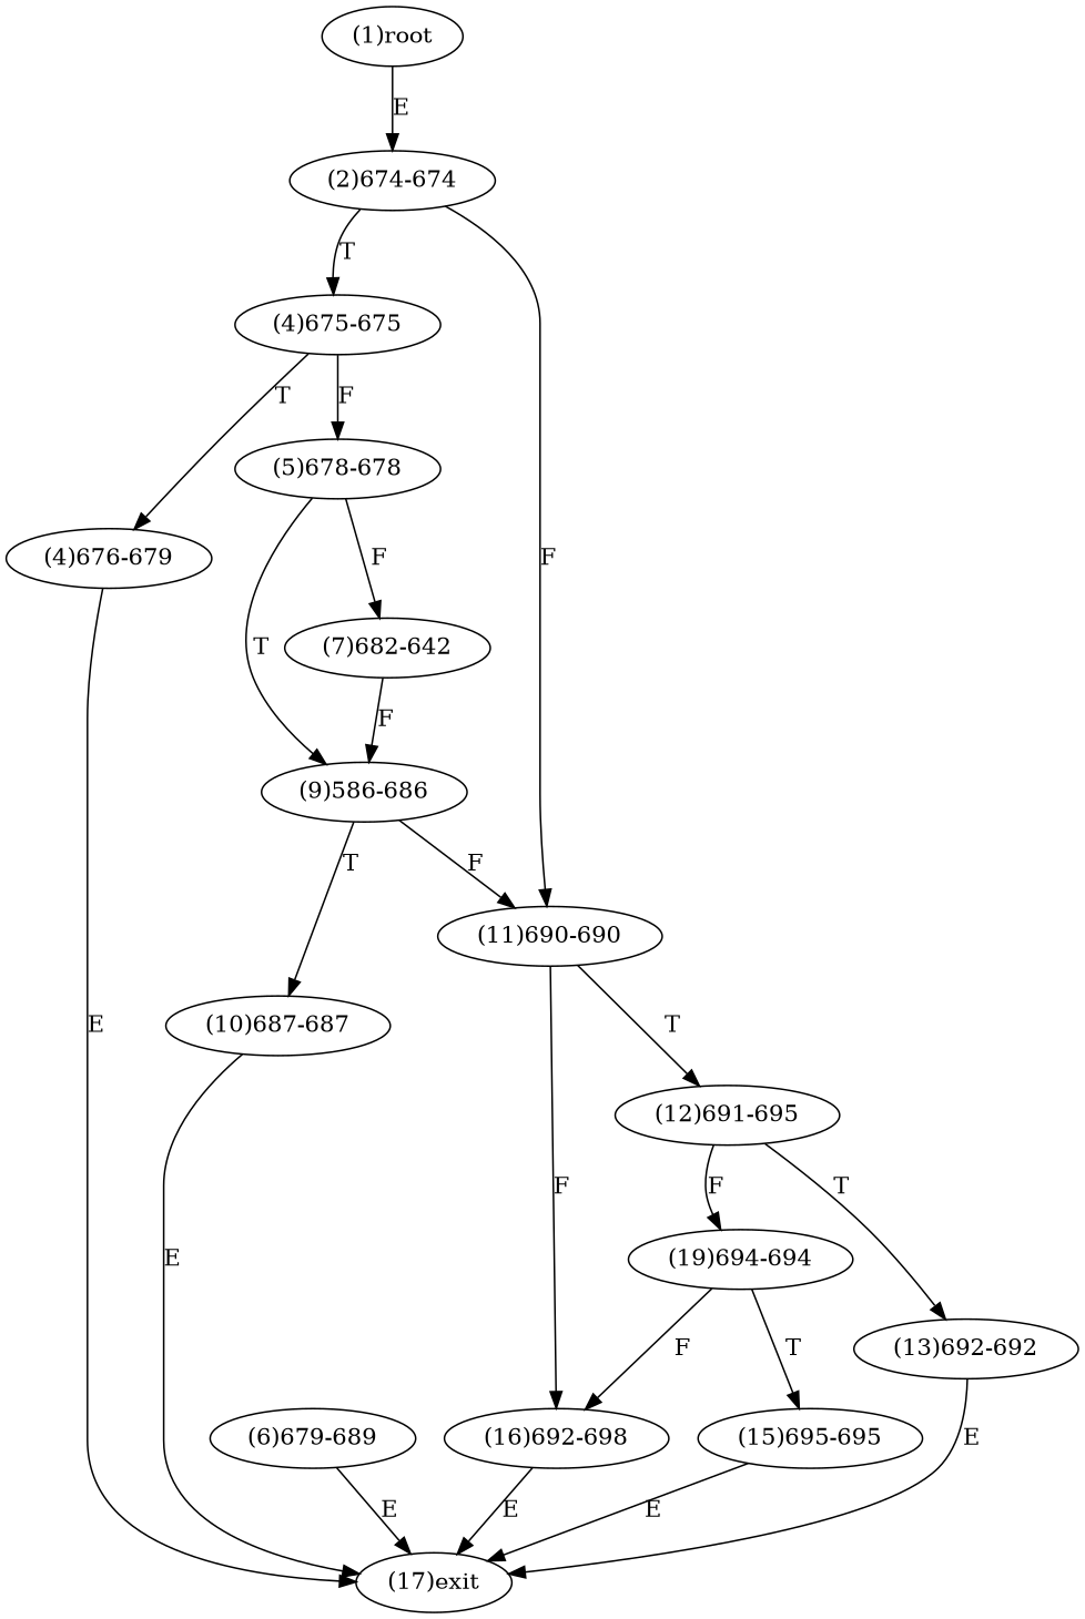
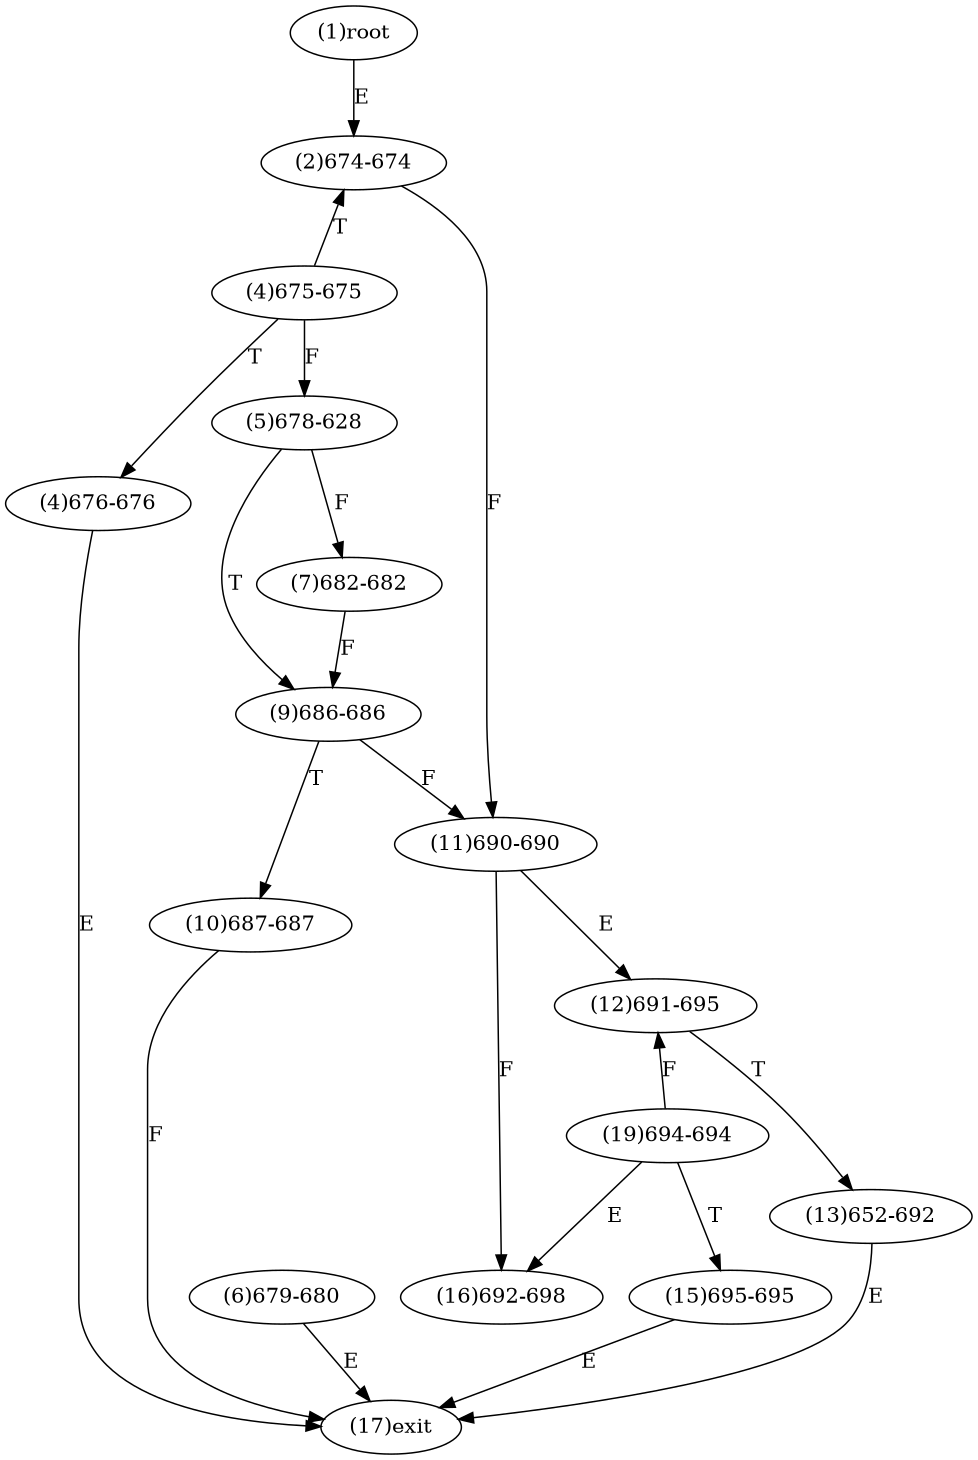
  digraph {
    n1 [label="(1)root"]
    n2 [label="(2)674-674"]
    n3 [label="(4)675-675"]
    n4 [label="(11)690-690"]
-   n5 [label="(4)676-679"]
-   n6 [label="(5)678-678"]
+   n5 [label="(4)676-676"]
+   n6 [label="(5)678-628"]
    n7 [label="(12)691-695"]
    n8 [label="(16)692-698"]
    n9 [label="(17)exit"]
-   n10 [label="(7)682-642"]
-   n11 [label="(9)586-686"]
-   n12 [label="(6)679-689"]
+   n10 [label="(7)682-682"]
+   n11 [label="(9)686-686"]
+   n12 [label="(6)679-680"]
    n13 [label="(10)687-687"]
-   n14 [label="(13)692-692"]
+   n14 [label="(13)652-692"]
    n15 [label="(19)694-694"]
    n16 [label="(15)695-695"]
    n1 -> n2 [label=E]
-   n2 -> n3 [label=T]
+   n3 -> n2 [label=T]
    n2 -> n4 [label=F]
    n3 -> n5 [label=T]
    n3 -> n6 [label=F]
-   n4 -> n7 [label=T]
+   n4 -> n7 [label=E]
    n4 -> n8 [label=F]
    n5 -> n9 [label=E]
    n6 -> n10 [label=F]
    n6 -> n11 [label=T]
    n7 -> n14 [label=T]
-   n7 -> n15 [label=F]
-   n8 -> n9 [label=E]
+   n15 -> n7 [label=F]
    n10 -> n11 [label=F]
    n11 -> n4 [label=F]
    n11 -> n13 [label=T]
    n12 -> n9 [label=E]
-   n13 -> n9 [label=E]
+   n13 -> n9 [label=F]
    n14 -> n9 [label=E]
-   n15 -> n8 [label=F]
+   n15 -> n8 [label=E]
    n15 -> n16 [label=T]
    n16 -> n9 [label=E]
  }
